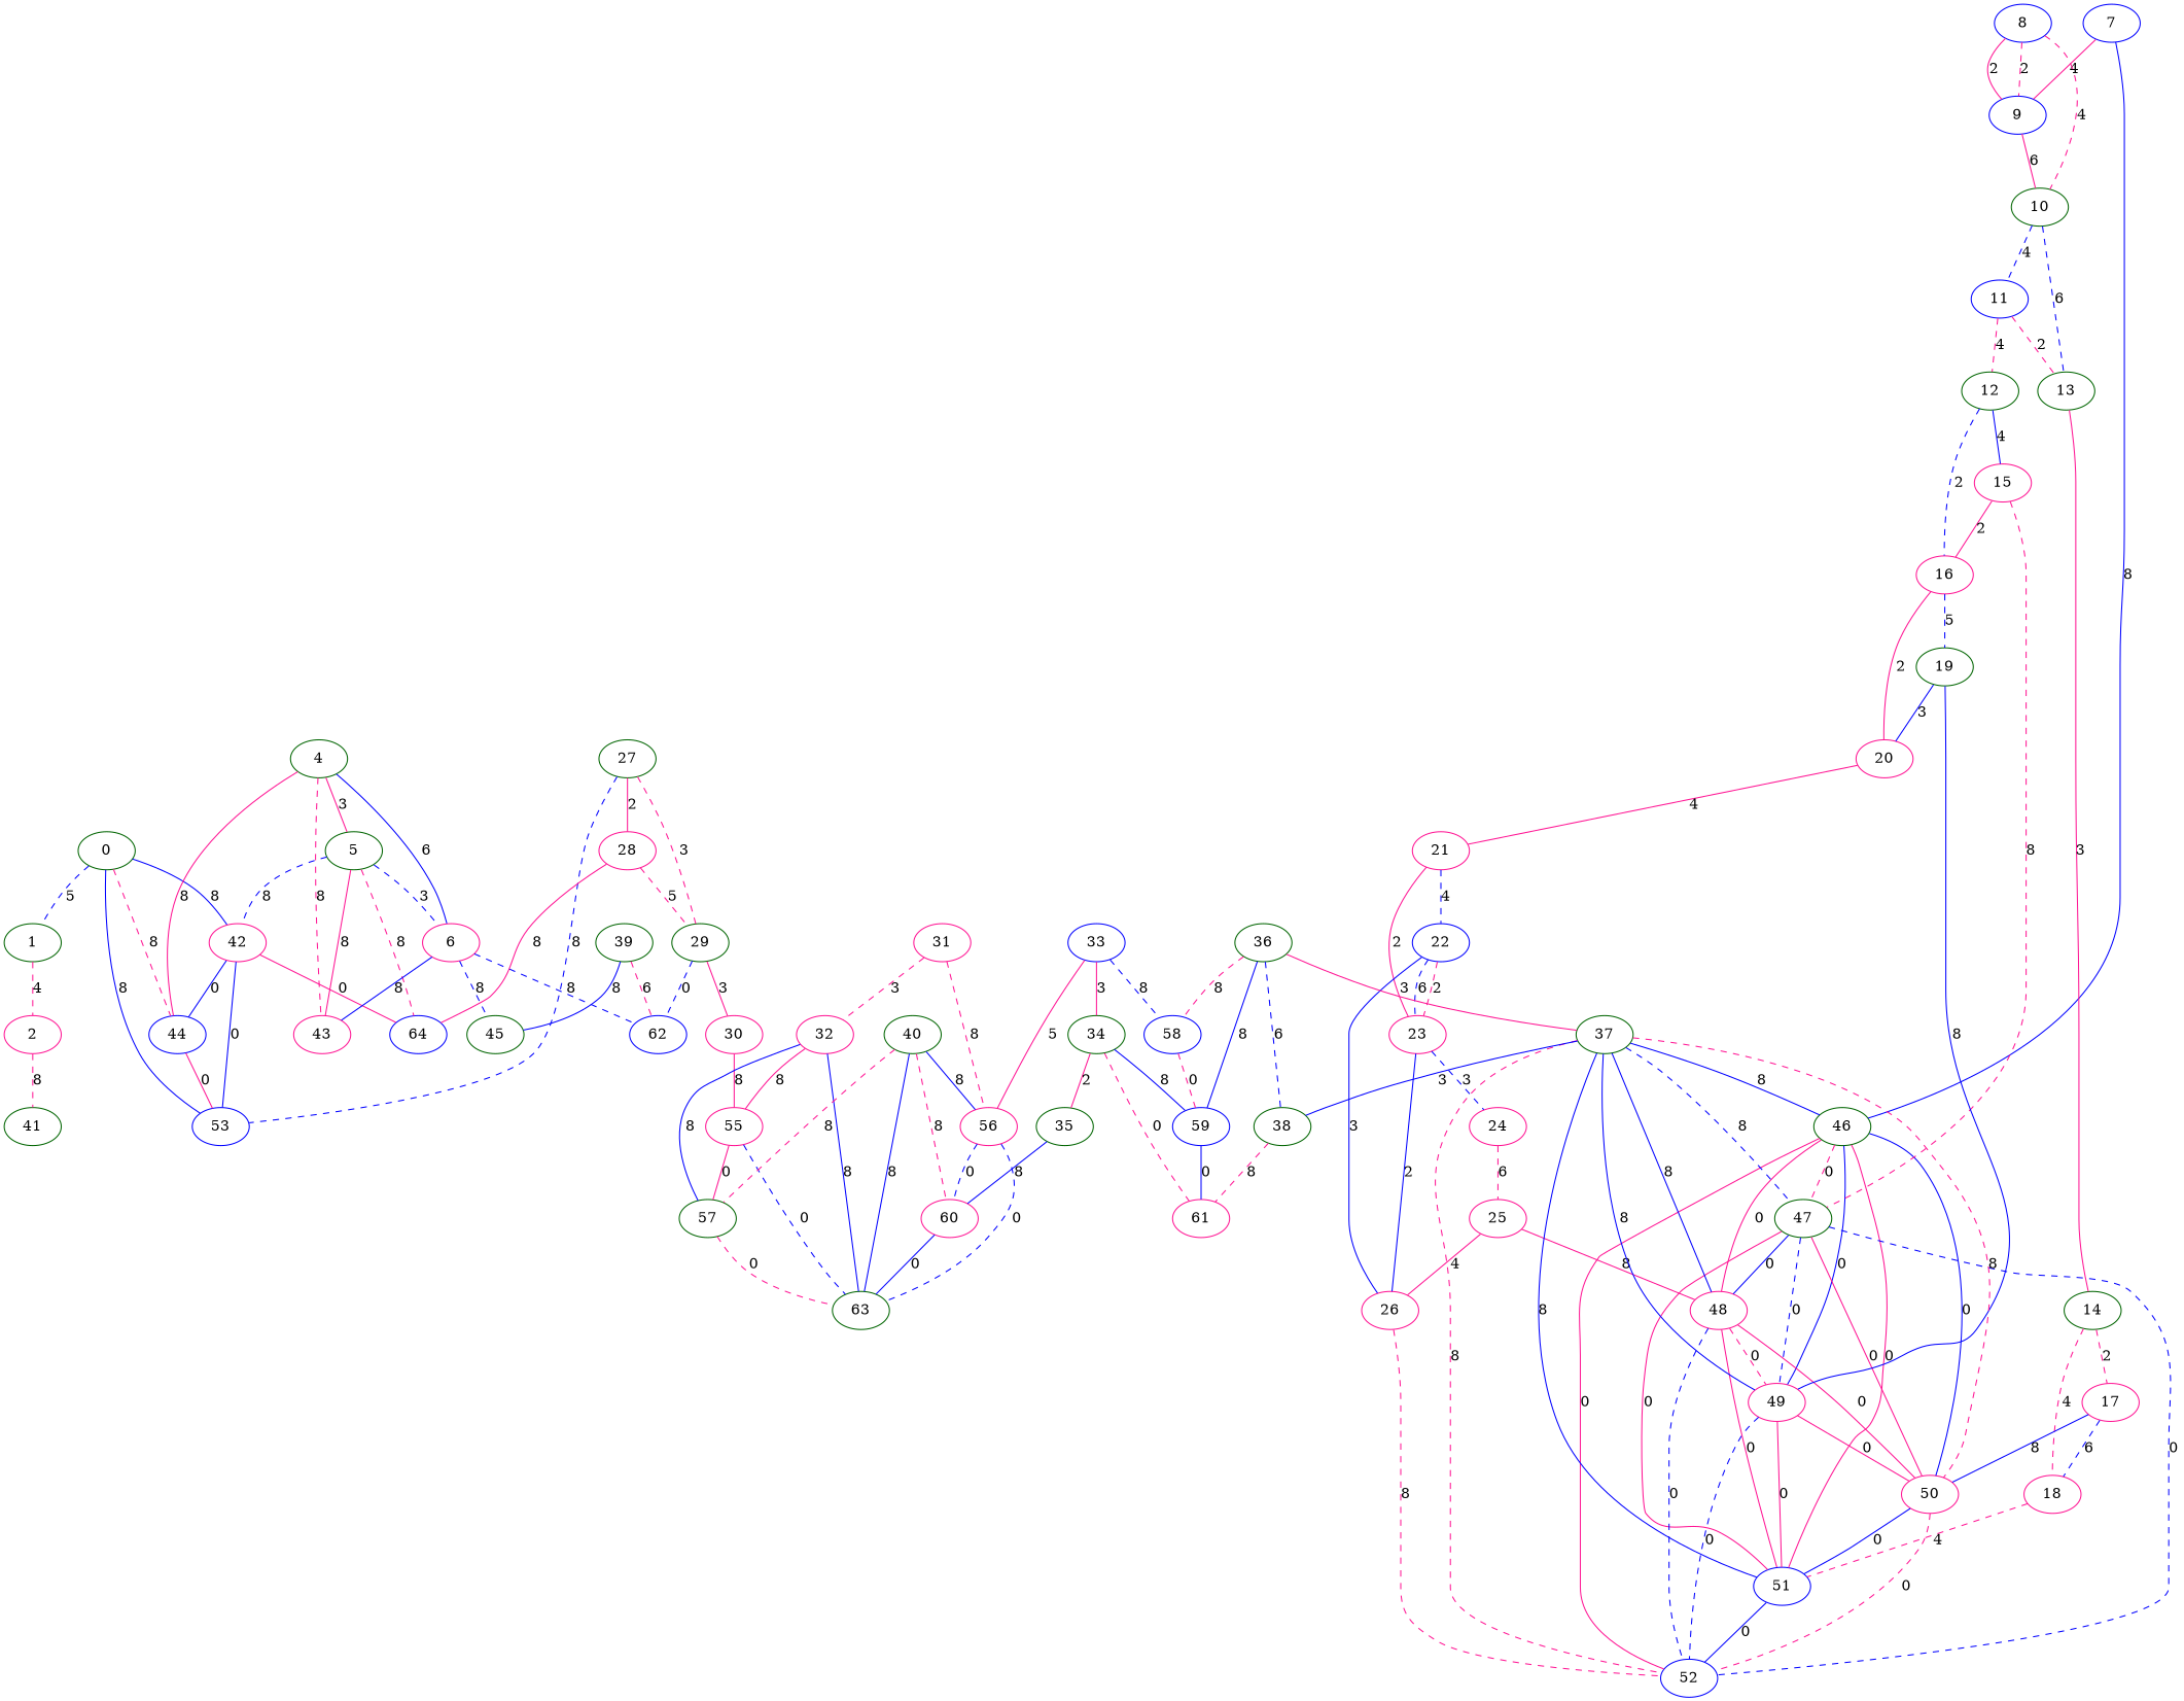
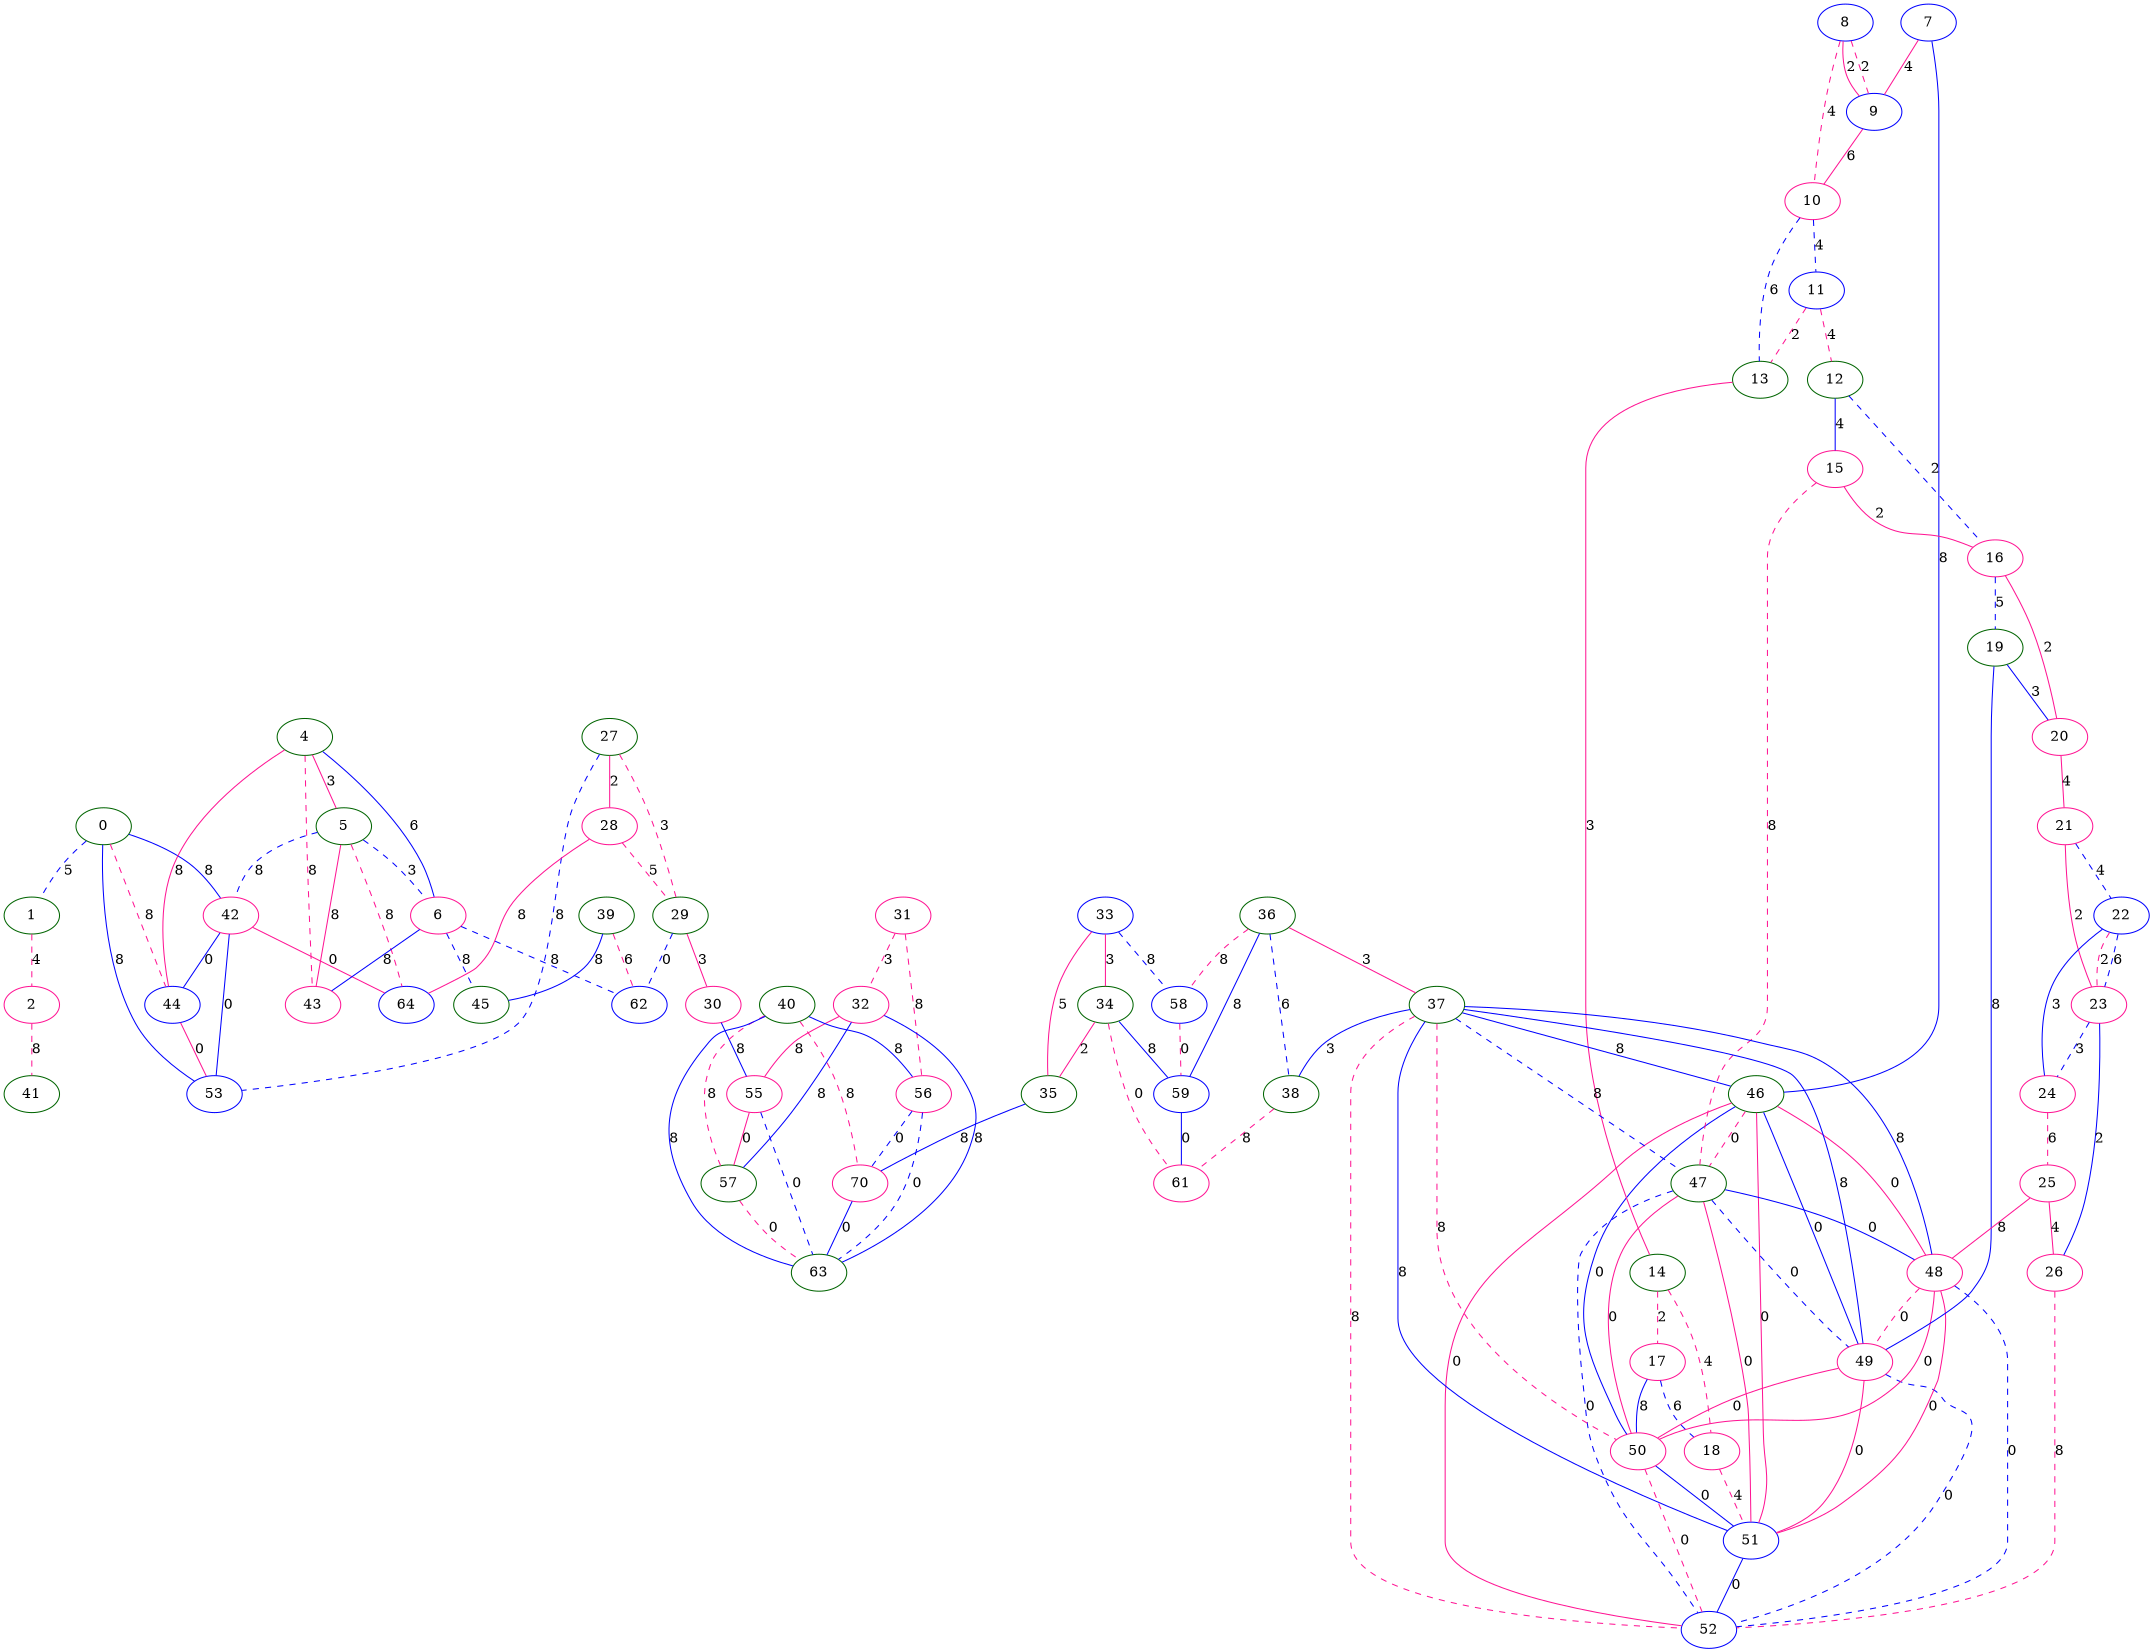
  graph {
    node [color=deeppink weight=1]
    edge [color=deeppink style=solid]
    0 [color=darkgreen]
    1 [color=darkgreen]
    42 [weight=3]
    44 [color=blue weight=3]
    53 [color=blue weight=3]
    2
    n7 [color=blue label=64 weight=3]
    41 [color=darkgreen weight=4]
    43 [weight=3]
    4 [color=darkgreen]
    5 [color=darkgreen]
    6
    45 [color=darkgreen weight=3]
    62 [color=blue weight=3]
    7 [color=blue]
    9 [color=blue]
    46 [color=darkgreen weight=3]
    8 [color=blue]
-   10 [color=darkgreen]
+   10
    47 [color=darkgreen weight=3]
    50 [weight=3]
    51 [color=blue weight=3]
    49 [weight=3]
    48 [weight=3]
    52 [color=blue weight=3]
    11 [color=blue]
    13 [color=darkgreen]
    12 [color=darkgreen]
    14 [color=darkgreen]
    15
    16
    19 [color=darkgreen]
    20
    17
    18
    21
    22 [color=blue]
    23
    24
    26
    25
    27 [color=darkgreen]
    28
    29 [color=darkgreen]
    30
    55 [weight=3]
    57 [color=darkgreen weight=3]
    63 [color=darkgreen weight=3]
    31
    32
    56 [weight=3]
-   60 [weight=3]
+   60 [weight=3 label=70]
    33 [color=blue]
    34 [color=darkgreen]
    35 [color=darkgreen]
    58 [color=blue weight=3]
    59 [color=blue weight=3]
    61 [weight=3]
    36 [color=darkgreen]
    37 [color=darkgreen]
    38 [color=darkgreen]
    39 [color=darkgreen]
    40 [color=darkgreen]
    0 -- 1 [color=blue label=5 style=dashed]
    0 -- 42 [color=blue label=8]
    0 -- 44 [label=8 style=dashed]
    0 -- 53 [color=blue label=8]
    1 -- 2 [label=4 style=dashed]
    42 -- 44 [color=blue label=0]
    42 -- 53 [color=blue label=0]
    42 -- n7 [label=0]
    44 -- 53 [label=0]
    2 -- 41 [label=8 style=dashed]
    4 -- 44 [label=8]
    4 -- 43 [label=8 style=dashed]
    4 -- 5 [label=3]
    4 -- 6 [color=blue label=6]
    5 -- 42 [color=blue label=8 style=dashed]
    5 -- n7 [label=8 style=dashed]
    5 -- 43 [label=8]
    5 -- 6 [color=blue label=3 style=dashed]
    6 -- 43 [color=blue label=8]
    6 -- 45 [color=blue label=8 style=dashed]
    6 -- 62 [color=blue label=8 style=dashed]
    7 -- 9 [label=4]
    7 -- 46 [color=blue label=8]
    9 -- 10 [label=6]
    46 -- 47 [label=0 style=dashed]
    46 -- 50 [color=blue label=0]
    46 -- 51 [label=0]
    46 -- 49 [color=blue label=0]
    46 -- 48 [label=0]
    46 -- 52 [label=0]
    8 -- 9 [label=2]
    8 -- 9 [label=2 style=dashed]
    8 -- 10 [label=4 style=dashed]
    10 -- 11 [color=blue label=4 style=dashed]
    10 -- 13 [color=blue label=6 style=dashed]
    47 -- 50 [label=0]
    47 -- 51 [label=0]
    47 -- 49 [color=blue label=0 style=dashed]
    47 -- 48 [color=blue label=0]
    47 -- 52 [color=blue label=0 style=dashed]
    50 -- 51 [color=blue label=0]
    50 -- 52 [label=0 style=dashed]
    51 -- 52 [color=blue label=0]
    49 -- 50 [label=0]
    49 -- 51 [label=0]
    49 -- 52 [color=blue label=0 style=dashed]
    48 -- 50 [label=0]
    48 -- 51 [label=0]
    48 -- 49 [label=0 style=dashed]
    48 -- 52 [color=blue label=0 style=dashed]
    11 -- 13 [label=2 style=dashed]
    11 -- 12 [label=4 style=dashed]
    13 -- 14 [label=3]
    12 -- 15 [color=blue label=4]
    12 -- 16 [color=blue label=2 style=dashed]
    14 -- 17 [label=2 style=dashed]
    14 -- 18 [label=4 style=dashed]
    15 -- 47 [label=8 style=dashed]
    15 -- 16 [label=2]
    16 -- 19 [color=blue label=5 style=dashed]
    16 -- 20 [label=2]
    19 -- 49 [color=blue label=8]
    19 -- 20 [color=blue label=3]
    20 -- 21 [label=4]
    17 -- 50 [color=blue label=8]
    17 -- 18 [color=blue label=6 style=dashed]
    18 -- 51 [label=4 style=dashed]
    21 -- 22 [color=blue label=4 style=dashed]
    21 -- 23 [label=2]
    22 -- 23 [label=2 style=dashed]
    22 -- 23 [color=blue label=6 style=dashed]
-   22 -- 26 [color=blue label=3]
+   22 -- 24 [color=blue label=3]
    23 -- 24 [color=blue label=3 style=dashed]
    23 -- 26 [color=blue label=2]
    24 -- 25 [label=6 style=dashed]
    26 -- 52 [label=8 style=dashed]
    25 -- 48 [label=8]
    25 -- 26 [label=4]
    27 -- 53 [color=blue label=8 style=dashed]
    27 -- 28 [label=2]
    27 -- 29 [label=3 style=dashed]
    28 -- n7 [label=8]
    28 -- 29 [label=5 style=dashed]
    29 -- 62 [color=blue label=0 style=dashed]
    29 -- 30 [label=3]
-   30 -- 55 [label=8]
+   30 -- 55 [color=blue label=8]
    55 -- 57 [label=0]
    55 -- 63 [color=blue label=0 style=dashed]
    57 -- 63 [label=0 style=dashed]
    31 -- 32 [label=3 style=dashed]
    31 -- 56 [label=8 style=dashed]
    32 -- 55 [label=8]
    32 -- 57 [color=blue label=8]
    32 -- 63 [color=blue label=8]
    56 -- 63 [color=blue label=0 style=dashed]
    56 -- 60 [color=blue label=0 style=dashed]
    60 -- 63 [color=blue label=0]
    33 -- 34 [label=3]
-   33 -- 56 [label=5]
+   33 -- 35 [label=5]
    33 -- 58 [color=blue label=8 style=dashed]
    34 -- 35 [label=2]
    34 -- 59 [color=blue label=8]
    34 -- 61 [label=0 style=dashed]
    35 -- 60 [color=blue label=8]
    58 -- 59 [label=0 style=dashed]
    59 -- 61 [color=blue label=0]
    36 -- 58 [label=8 style=dashed]
    36 -- 59 [color=blue label=8]
    36 -- 37 [label=3]
    36 -- 38 [color=blue label=6 style=dashed]
    37 -- 46 [color=blue label=8]
    37 -- 47 [color=blue label=8 style=dashed]
    37 -- 50 [label=8 style=dashed]
    37 -- 51 [color=blue label=8]
    37 -- 49 [color=blue label=8]
    37 -- 48 [color=blue label=8]
    37 -- 52 [label=8 style=dashed]
    37 -- 38 [color=blue label=3]
    38 -- 61 [label=8 style=dashed]
    39 -- 45 [color=blue label=8]
    39 -- 62 [label=6 style=dashed]
    40 -- 57 [label=8 style=dashed]
    40 -- 63 [color=blue label=8]
    40 -- 56 [color=blue label=8]
    40 -- 60 [label=8 style=dashed]
  }
